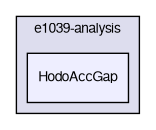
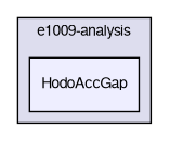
  digraph {
    compound=true
    n1 [fillcolor="#eeeeff" fontname=FreeSans fontsize=10 label=HodoAccGap pencolor=black shape=box style=filled]
    subgraph cluster_1 {
      bgcolor="#ddddee"
      fontname=FreeSans
      fontsize=10
-     label="e1039-analysis"
+     label="e1009-analysis"
      pencolor=black
      n1
    }
  }
